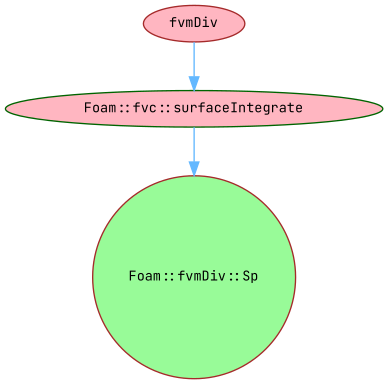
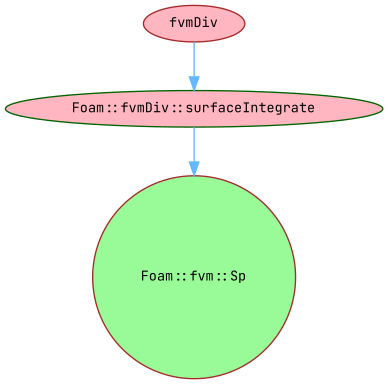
  digraph {
    fontname="JetBrains Mono"
    rankdir=TB
    node [color=brown fillcolor=lightpink fontname="JetBrains Mono" fontsize=10 shape=ellipse style=filled]
    edge [color=steelblue1 fontname="JetBrains Mono" fontsize=10 labelfontname=Helvetica labelfontsize=10 style=solid]
    n1 [fontcolor=black height=0.2 label=fvmDiv width=0.4]
-   n2 [color=darkgreen height=0.2 label="Foam::fvc::surfaceIntegrate" width=0.4]
-   n3 [fillcolor=palegreen height=0.2 label="Foam::fvmDiv::Sp" shape=circle width=0.4]
+   n2 [color=darkgreen height=0.2 label="Foam::fvmDiv::surfaceIntegrate" width=0.4]
+   n3 [fillcolor=palegreen height=0.2 label="Foam::fvm::Sp" shape=circle width=0.4]
    n1 -> n2
    n2 -> n3
  }
